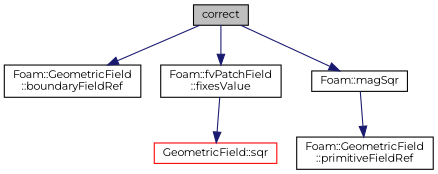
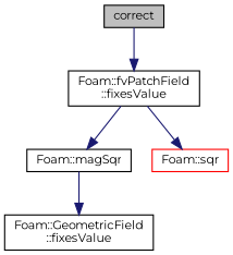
  digraph {
    fontname=Montserrat
    rankdir=TB
    node [color=black fontname=Montserrat fontsize=10 shape=record]
    edge [color=midnightblue fontname=Montserrat fontsize=10 labelfontname=Helvetica labelfontsize=10 style=solid]
    n1 [fillcolor=grey75 fontcolor=black height=0.2 label=correct style=filled width=0.4]
-   n2 [height=0.2 label="Foam::GeometricField\l::boundaryFieldRef" width=0.4]
    n3 [height=0.2 label="Foam::fvPatchField\l::fixesValue" width=0.4]
    n4 [height=0.2 label="Foam::magSqr" width=0.4]
-   n5 [color=red height=0.2 label="GeometricField::sqr" width=0.4]
-   n6 [height=0.2 label="Foam::GeometricField\l::primitiveFieldRef" width=0.4]
-   n1 -> n2
+   n5 [color=red height=0.2 label="Foam::sqr" width=0.4]
+   n6 [height=0.2 label="Foam::GeometricField\l::fixesValue" width=0.4]
    n1 -> n3
-   n1 -> n4
+   n3 -> n4
    n3 -> n5
    n4 -> n6
  }
